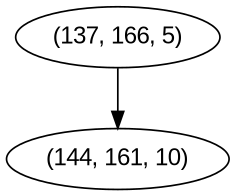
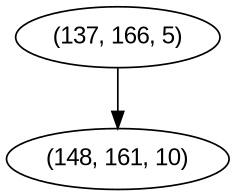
  digraph {
    fontname="Liberation Sans"
    node [fontname="Liberation Sans"]
    "(137, 166, 5)"
-   "(144, 161, 10)"
+   "(144, 161, 10)" [label="(148, 161, 10)"]
    "(137, 166, 5)" -> "(144, 161, 10)" [fontname="Liberation Sans"]
  }
